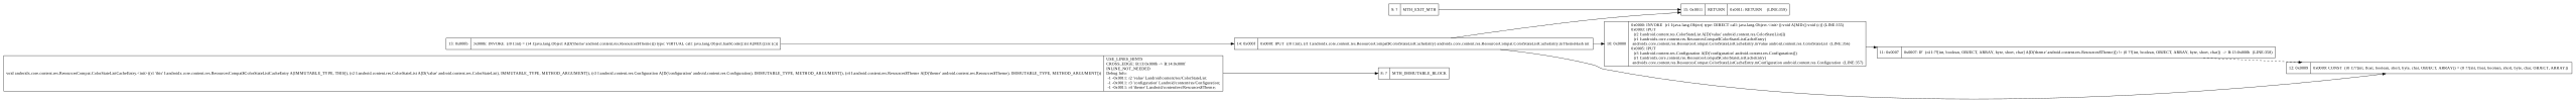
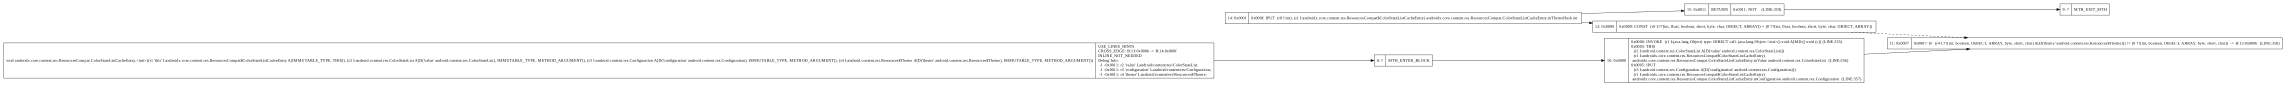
  digraph {
    fontname="Liberation Serif"
    rankdir=LR
    node [fontname="Liberation Serif" shape=record]
    edge [fontname="Liberation Serif"]
-   n1 [label="{8\:\ ?|MTH_IMMUTABLE_BLOCK\l}"]
-   n2 [label="{10\:\ 0x0000|0x0000: INVOKE  (r1 I:java.lang.Object) type: DIRECT call: java.lang.Object.\<init\>():void A[MD:():void (c)] (LINE:355)\l0x0003: IPUT  \l  (r2 I:android.content.res.ColorStateList A[D('value' android.content.res.ColorStateList)])\l  (r1 I:androidx.core.content.res.ResourcesCompat$ColorStateListCacheEntry)\l androidx.core.content.res.ResourcesCompat.ColorStateListCacheEntry.mValue android.content.res.ColorStateList  (LINE:356)\l0x0005: IPUT  \l  (r3 I:android.content.res.Configuration A[D('configuration' android.content.res.Configuration)])\l  (r1 I:androidx.core.content.res.ResourcesCompat$ColorStateListCacheEntry)\l androidx.core.content.res.ResourcesCompat.ColorStateListCacheEntry.mConfiguration android.content.res.Configuration  (LINE:357)\l}"]
+   n1 [label="{8\:\ ?|MTH_ENTER_BLOCK\l}"]
+   n2 [label="{10\:\ 0x0000|0x0000: INVOKE  (r1 I:java.lang.Object) type: DIRECT call: java.lang.Object.\<init\>():void A[MD:():void (c)] (LINE:355)\l0x0003: THIS  \l  (r2 I:android.content.res.ColorStateList A[D('value' android.content.res.ColorStateList)])\l  (r1 I:androidx.core.content.res.ResourcesCompat$ColorStateListCacheEntry)\l androidx.core.content.res.ResourcesCompat.ColorStateListCacheEntry.mValue android.content.res.ColorStateList  (LINE:356)\l0x0005: IPUT  \l  (r3 I:android.content.res.Configuration A[D('configuration' android.content.res.Configuration)])\l  (r1 I:androidx.core.content.res.ResourcesCompat$ColorStateListCacheEntry)\l androidx.core.content.res.ResourcesCompat.ColorStateListCacheEntry.mConfiguration android.content.res.Configuration  (LINE:357)\l}"]
    n3 [label="{11\:\ 0x0007|0x0007: IF  (r4 I:??[int, boolean, OBJECT, ARRAY, byte, short, char] A[D('theme' android.content.res.Resources$Theme)]) != (0 ??[int, boolean, OBJECT, ARRAY, byte, short, char])  \-\> B:13:0x000b  (LINE:358)\l}"]
    n4 [label="{12\:\ 0x0009|0x0009: CONST  (r0 I:??[int, float, boolean, short, byte, char, OBJECT, ARRAY]) = (0 ??[int, float, boolean, short, byte, char, OBJECT, ARRAY]) \l}"]
-   n5 [label="{13\:\ 0x000b|0x000b: INVOKE  (r0 I:int) = (r4 I:java.lang.Object A[D('theme' android.content.res.Resources$Theme)]) type: VIRTUAL call: java.lang.Object.hashCode():int A[MD:():int (c)]\l}"]
    n6 [label="{14\:\ 0x000f|0x000f: IPUT  (r0 I:int), (r1 I:androidx.core.content.res.ResourcesCompat$ColorStateListCacheEntry) androidx.core.content.res.ResourcesCompat.ColorStateListCacheEntry.mThemeHash int \l}"]
-   n7 [label="{15\:\ 0x0011|RETURN\l|0x0011: RETURN    (LINE:359)\l}"]
+   n7 [label="{15\:\ 0x0011|RETURN\l|0x0011: NOT    (LINE:359)\l}"]
    n8 [label="{9\:\ ?|MTH_EXIT_MTH\l}"]
    n9 [label="{void androidx.core.content.res.ResourcesCompat.ColorStateListCacheEntry.\<init\>((r1 'this' I:androidx.core.content.res.ResourcesCompat$ColorStateListCacheEntry A[IMMUTABLE_TYPE, THIS]), (r2 I:android.content.res.ColorStateList A[D('value' android.content.res.ColorStateList), IMMUTABLE_TYPE, METHOD_ARGUMENT]), (r3 I:android.content.res.Configuration A[D('configuration' android.content.res.Configuration), IMMUTABLE_TYPE, METHOD_ARGUMENT]), (r4 I:android.content.res.Resources$Theme A[D('theme' android.content.res.Resources$Theme), IMMUTABLE_TYPE, METHOD_ARGUMENT]))  | USE_LINES_HINTS\lCROSS_EDGE: B:13:0x000b \-\> B:14:0x000f\lINLINE_NOT_NEEDED\lDebug Info:\l  \-1 \-0x0011: r2 'value' Landroid\/content\/res\/ColorStateList;\l  \-1 \-0x0011: r3 'configuration' Landroid\/content\/res\/Configuration;\l  \-1 \-0x0011: r4 'theme' Landroid\/content\/res\/Resources$Theme;\l}"]
-   n6 -> n2
+   n1 -> n2
    n2 -> n3
-   n3 -> n4 [style=dashed]
-   n5 -> n6
+   n4 -> n3 [style=dashed]
    n6 -> n4
    n6 -> n7
-   n8 -> n7
+   n7 -> n8
    n9 -> n1
  }
